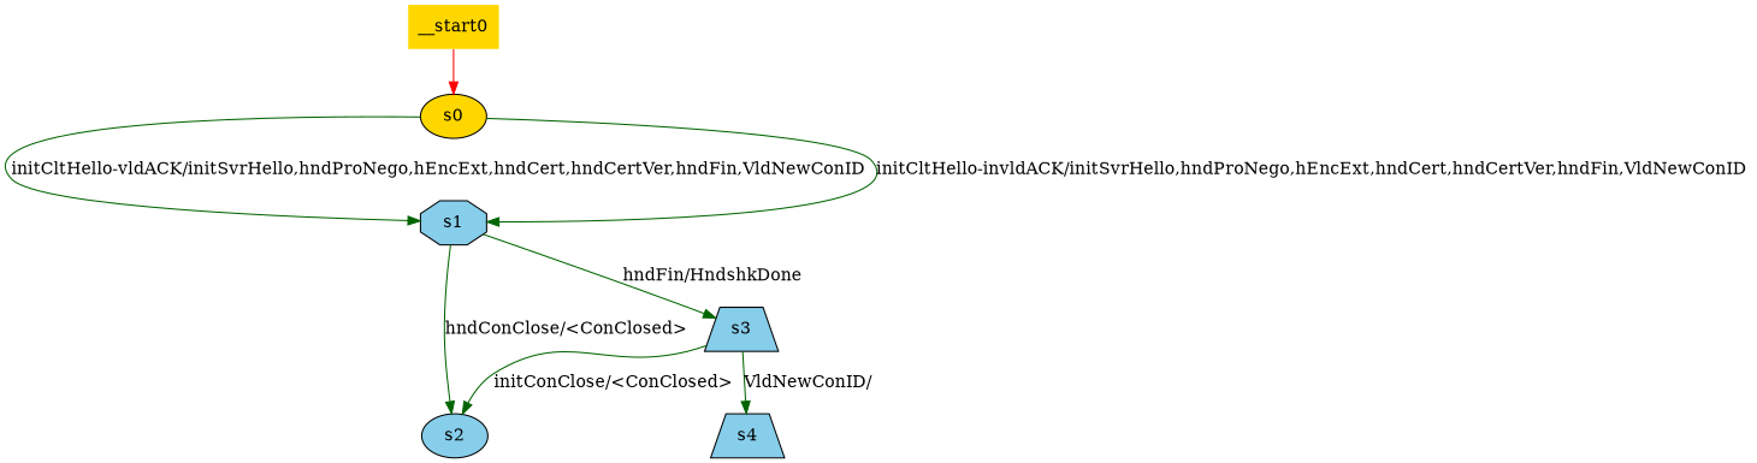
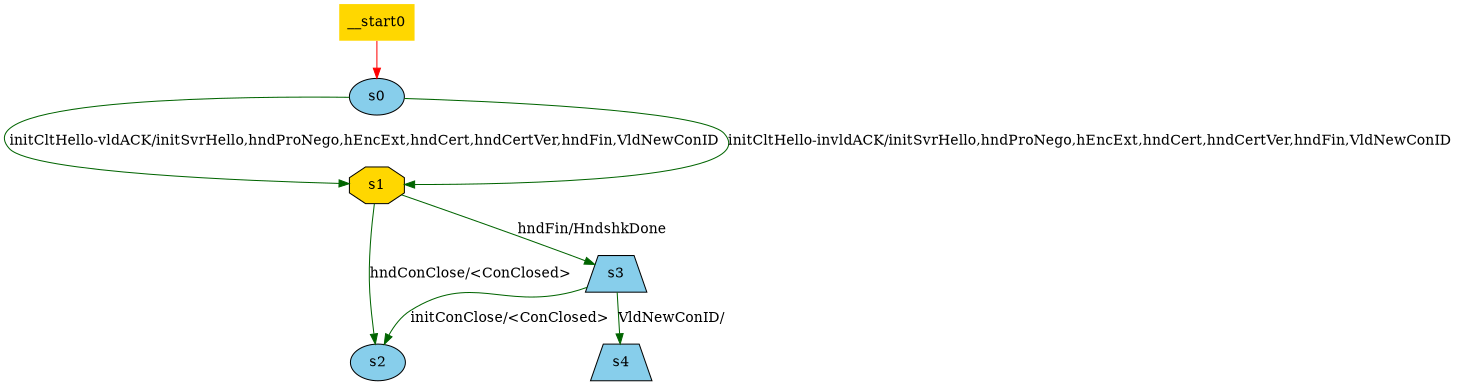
  digraph {
    node [fillcolor=skyblue shape=ellipse style=filled]
    edge [color=darkgreen]
-   n1 [fillcolor=gold label=s0]
-   n2 [label=s1 shape=octagon]
+   n1 [label=s0]
+   n2 [fillcolor=gold label=s1 shape=octagon]
    n3 [label=s2]
    n4 [label=s3 shape=trapezium]
    n5 [label=s4 shape=trapezium]
    __start0 [fillcolor=gold shape=none]
    n1 -> n2 [label="initCltHello-vldACK/initSvrHello,hndProNego,hEncExt,hndCert,hndCertVer,hndFin,VldNewConID "]
    n1 -> n2 [label="initCltHello-invldACK/initSvrHello,hndProNego,hEncExt,hndCert,hndCertVer,hndFin,VldNewConID "]
    n2 -> n3 [label="hndConClose/<ConClosed> "]
    n2 -> n4 [label="hndFin/HndshkDone "]
    n4 -> n3 [label="initConClose/<ConClosed> "]
    n4 -> n5 [label="VldNewConID/ "]
    __start0 -> n1 [color=red]
  }
